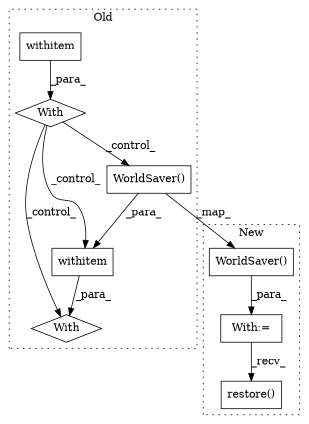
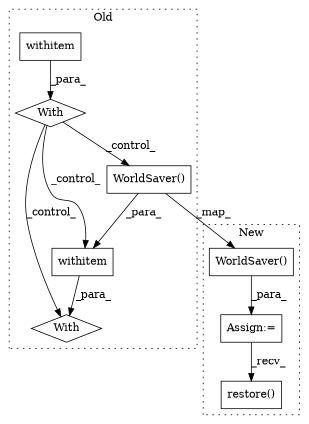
  digraph {
    node [a=75 l=2 s=14828 shape=box]
    n1 [a=39 l="5,17" label=With s="14804,14811" shape=diamond]
    n2 [a=49 label=withitem s=14809]
    n3 [a=39 l="0,27" label=With s="14828,14830" shape=diamond]
    n4 [a=49 label=withitem]
    n5 [l=15 label="WorldSaver()"]
    n6 [l=21 label="restore()" s=15346]
    n7 [l=15 label="WorldSaver()" s=14818]
-   n8 [a=68 l=3 label="With:=" s=14815]
+   n8 [a=68 l=3 label="Assign:=" s=14815]
    subgraph cluster_1 {
      label=Old
      style=dotted
      n1
      n2
      n3
      n4
      n5
    }
    subgraph cluster_2 {
      label=New
      style=dotted
      n6
      n7
      n8
    }
    n1 -> n3 [label=_control_]
    n1 -> n4 [label=_control_]
    n1 -> n5 [label=_control_]
    n2 -> n1 [label=_para_]
    n4 -> n3 [label=_para_]
    n5 -> n4 [label=_para_]
    n5 -> n7 [label=_map_]
    n7 -> n8 [label=_para_]
    n8 -> n6 [label=_recv_]
  }
